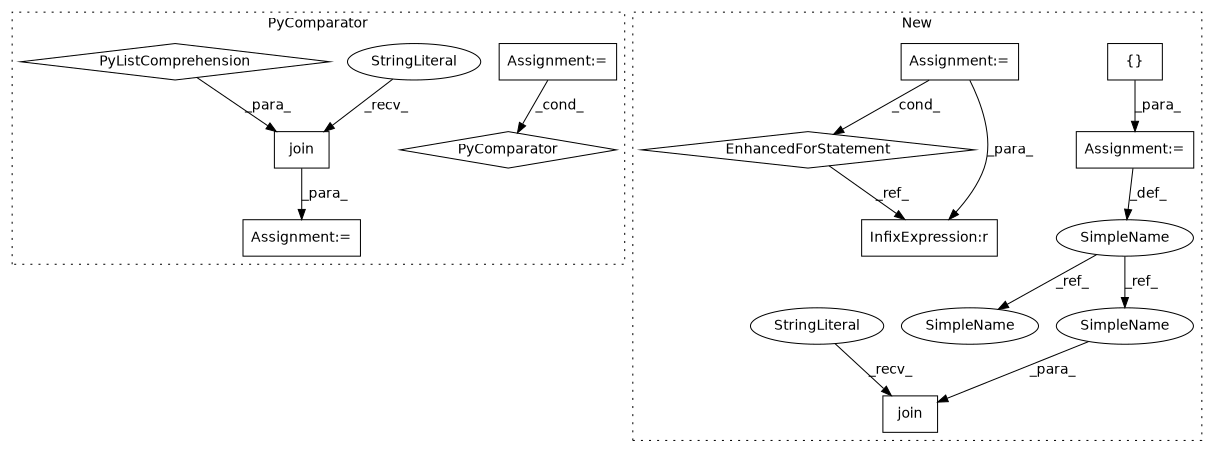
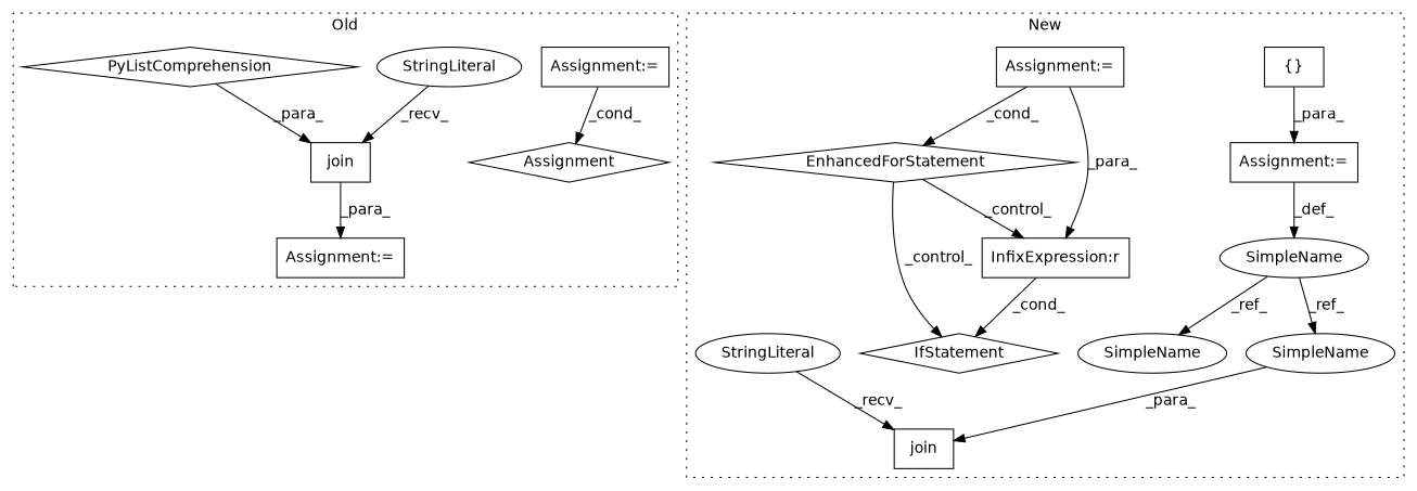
  digraph {
    fontname="DejaVu Sans"
    node [a=7 fontname="DejaVu Sans" l=12 s=8329 shape=box]
    edge [fontname="DejaVu Sans"]
    n1 [a=32 l="20,-5" label=join s="8213,8356"]
    n2 [a=45 l=3 label=StringLiteral s=8209 shape=ellipse]
    n3 [l=19 label="Assignment:="]
-   n4 [a=113 l=19 label=PyComparator shape=diamond]
+   n4 [a=113 l=19 label=Assignment shape=diamond]
    n5 [a=109 l=123 label=PyListComprehension s=8233 shape=diamond]
    n6 [l=1 label="Assignment:=" s=8208]
    n7 [l=1 label="Assignment:=" s=2963]
    n8 [a=4 l=2 label="{}" s=2973]
    n9 [a=70 l="61,2" label=EnhancedForStatement s="2985,3108" shape=diamond]
    n10 [l="61,2" label="Assignment:=" s="2985,3108"]
    n11 [a=32 l="5,1" label=join s="3325,3342"]
    n12 [a=42 label=SimpleName s=2951 shape=ellipse]
    n13 [a=45 l=3 label=StringLiteral s=3321 shape=ellipse]
+   n14 [a=25 l="4,2" label=IfStatement s="3188,3255" shape=diamond]
    n15 [a=27 l=4 label="InfixExpression:r" s=3200]
    n16 [a=42 label=SimpleName s=3122 shape=ellipse]
    n17 [a=42 label=SimpleName s=3330 shape=ellipse]
    subgraph cluster_1 {
-     label=PyComparator
+     label=Old
      style=dotted
      n1
      n2
      n3
      n4
      n5
      n6
    }
    subgraph cluster_2 {
      label=New
      style=dotted
      n7
      n8
      n9
      n10
      n11
      n12
      n13
+     n14
      n15
      n16
      n17
    }
    n1 -> n6 [label=_para_]
    n2 -> n1 [label=_recv_]
    n3 -> n4 [label=_cond_]
    n5 -> n1 [label=_para_]
    n7 -> n12 [label=_def_]
    n8 -> n7 [label=_para_]
-   n9 -> n15 [label=_ref_]
+   n9 -> n14 [label=_control_]
+   n9 -> n15 [label=_control_]
    n10 -> n9 [label=_cond_]
    n10 -> n15 [label=_para_]
    n12 -> n16 [label=_ref_]
    n12 -> n17 [label=_ref_]
    n13 -> n11 [label=_recv_]
+   n15 -> n14 [label=_cond_]
    n17 -> n11 [label=_para_]
  }
